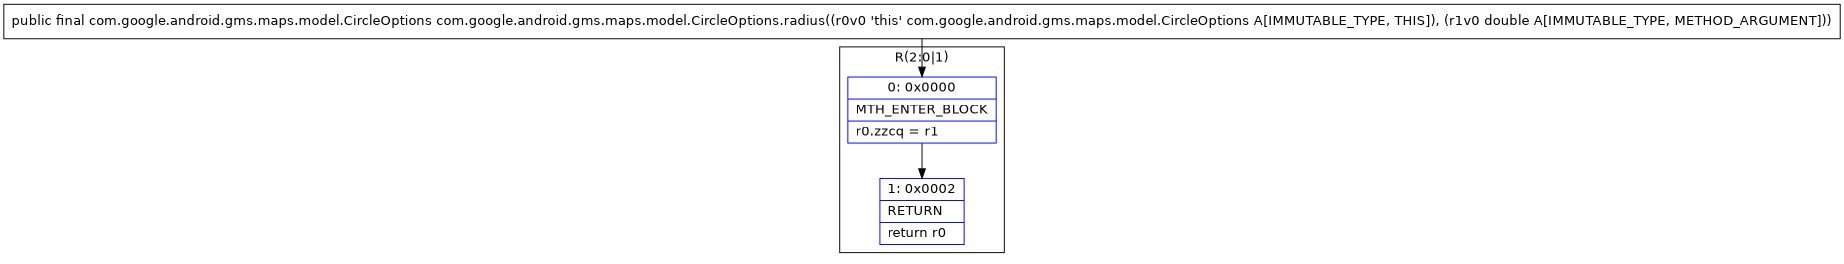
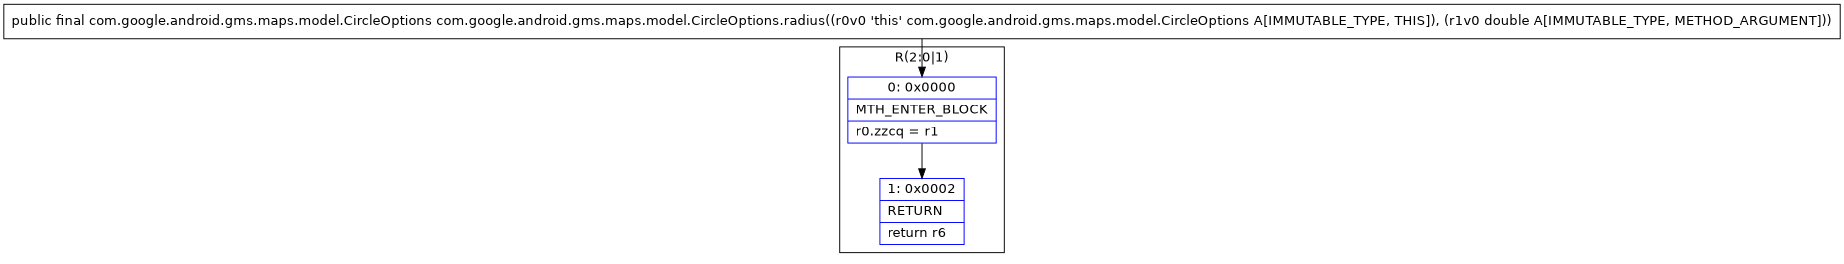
  digraph {
    fontname="DejaVu Sans"
    node [color=blue shape=record fontname="DejaVu Sans"]
    edge [fontname="DejaVu Sans"]
    n1 [label="{0\:\ 0x0000|MTH_ENTER_BLOCK\l|r0.zzcq = r1\l}"]
-   n2 [label="{1\:\ 0x0002|RETURN\l|return r0\l}"]
+   n2 [label="{1\:\ 0x0002|RETURN\l|return r6\l}"]
    n3 [label="{public final com.google.android.gms.maps.model.CircleOptions com.google.android.gms.maps.model.CircleOptions.radius((r0v0 'this' com.google.android.gms.maps.model.CircleOptions A[IMMUTABLE_TYPE, THIS]), (r1v0 double A[IMMUTABLE_TYPE, METHOD_ARGUMENT])) }" color=""]
    subgraph cluster_1 {
      label="R(2:0|1)"
      n1
      n2
    }
    n1 -> n2
    n3 -> n1
  }
